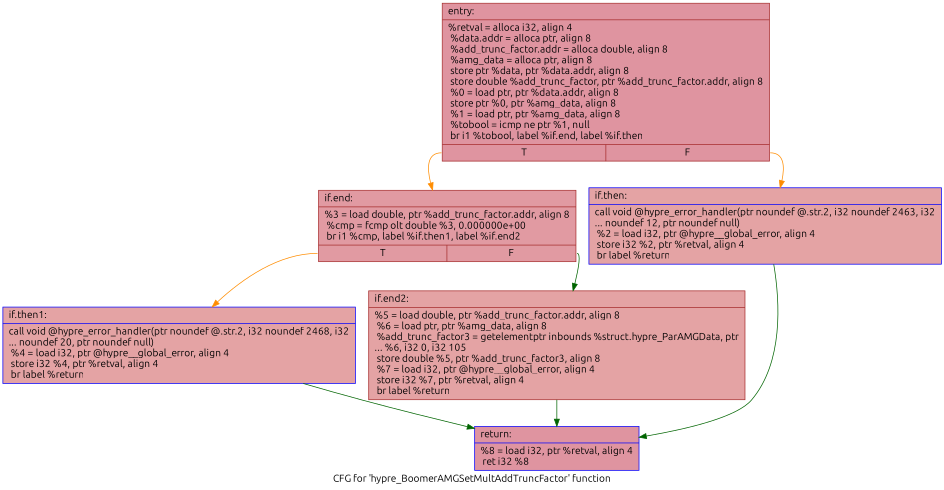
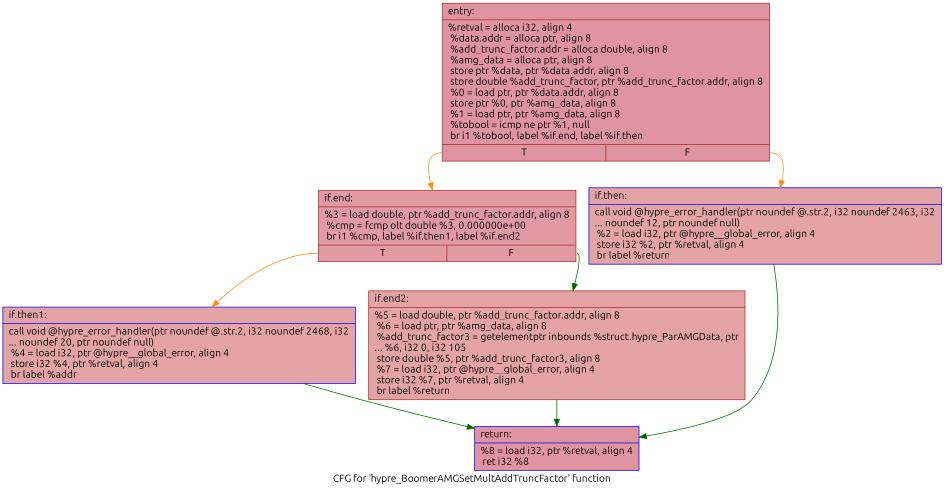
  digraph {
    label="CFG for 'hypre_BoomerAMGSetMultAddTruncFactor' function"
    fontname=Ubuntu
    node [color=brown fillcolor="#c32e3170" fontname=Ubuntu shape=record style=filled]
    edge [color=darkgreen fontname=Ubuntu]
    n1 [fillcolor="#b70d2870" label="{entry:\l|  %retval = alloca i32, align 4\l  %data.addr = alloca ptr, align 8\l  %add_trunc_factor.addr = alloca double, align 8\l  %amg_data = alloca ptr, align 8\l  store ptr %data, ptr %data.addr, align 8\l  store double %add_trunc_factor, ptr %add_trunc_factor.addr, align 8\l  %0 = load ptr, ptr %data.addr, align 8\l  store ptr %0, ptr %amg_data, align 8\l  %1 = load ptr, ptr %amg_data, align 8\l  %tobool = icmp ne ptr %1, null\l  br i1 %tobool, label %if.end, label %if.then\l|{<s0>T|<s1>F}}"]
    n2 [fillcolor="#bb1b2c70" label="{if.end:\l|  %3 = load double, ptr %add_trunc_factor.addr, align 8\l  %cmp = fcmp olt double %3, 0.000000e+00\l  br i1 %cmp, label %if.then1, label %if.end2\l|{<s0>T|<s1>F}}"]
    n3 [color=blue label="{if.then:\l|  call void @hypre_error_handler(ptr noundef @.str.2, i32 noundef 2463, i32\l... noundef 12, ptr noundef null)\l  %2 = load i32, ptr @hypre__global_error, align 4\l  store i32 %2, ptr %retval, align 4\l  br label %return\l}"]
-   n4 [color=blue label="{if.then1:\l|  call void @hypre_error_handler(ptr noundef @.str.2, i32 noundef 2468, i32\l... noundef 20, ptr noundef null)\l  %4 = load i32, ptr @hypre__global_error, align 4\l  store i32 %4, ptr %retval, align 4\l  br label %return\l}"]
+   n4 [color=blue label="{if.then1:\l|  call void @hypre_error_handler(ptr noundef @.str.2, i32 noundef 2468, i32\l... noundef 20, ptr noundef null)\l  %4 = load i32, ptr @hypre__global_error, align 4\l  store i32 %4, ptr %retval, align 4\l  br label %addr\l}"]
    n5 [label="{if.end2:\l|  %5 = load double, ptr %add_trunc_factor.addr, align 8\l  %6 = load ptr, ptr %amg_data, align 8\l  %add_trunc_factor3 = getelementptr inbounds %struct.hypre_ParAMGData, ptr\l... %6, i32 0, i32 105\l  store double %5, ptr %add_trunc_factor3, align 8\l  %7 = load i32, ptr @hypre__global_error, align 4\l  store i32 %7, ptr %retval, align 4\l  br label %return\l}"]
    n6 [color=blue fillcolor="#b70d2870" label="{return:\l|  %8 = load i32, ptr %retval, align 4\l  ret i32 %8\l}"]
    n1 -> n2 [tailport=s0 color=darkorange]
    n1 -> n3 [tailport=s1 color=darkorange]
    n2 -> n4 [tailport=s0 color=darkorange]
    n2 -> n5 [tailport=s1]
    n3 -> n6
    n4 -> n6
    n5 -> n6
  }
